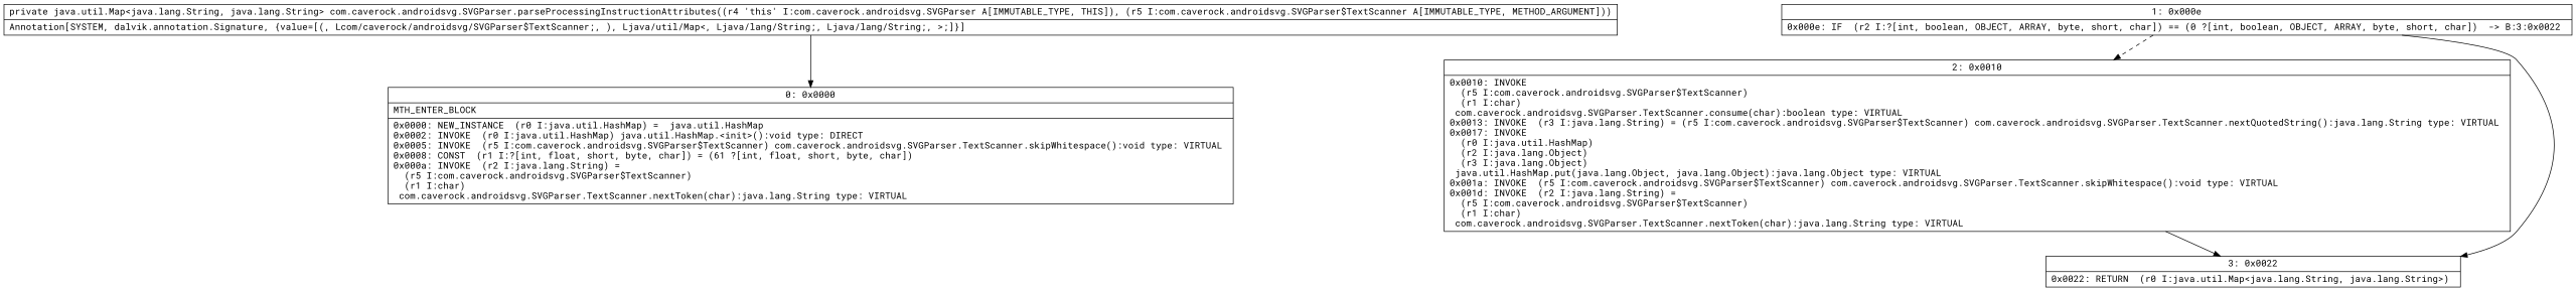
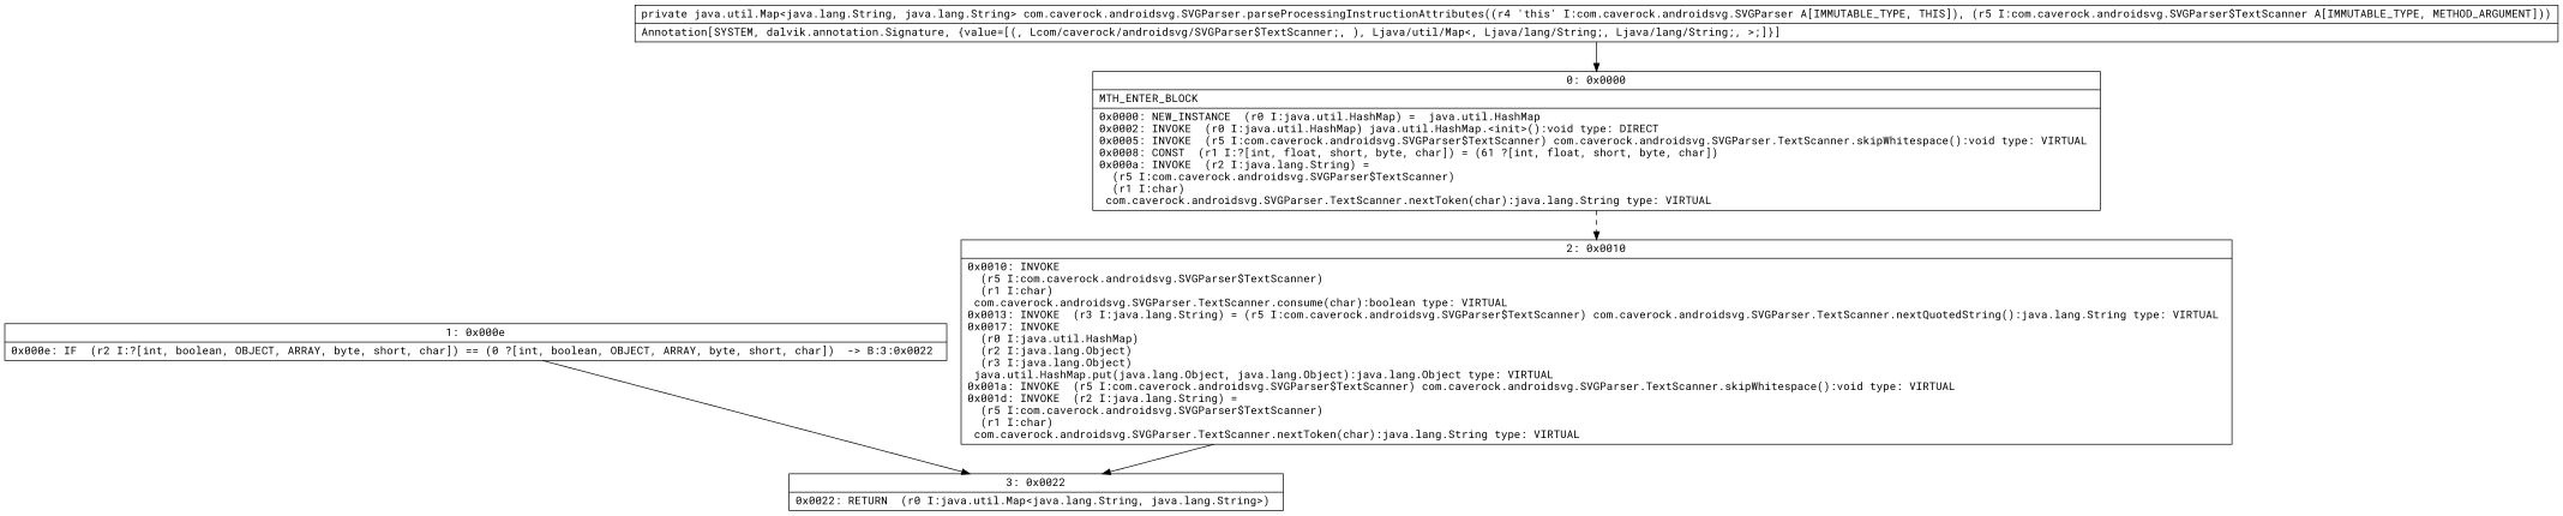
  digraph {
    fontname="Roboto Mono"
    node [fontname="Roboto Mono" shape=record]
    edge [fontname="Roboto Mono"]
    n1 [label="{0\:\ 0x0000|MTH_ENTER_BLOCK\l|0x0000: NEW_INSTANCE  (r0 I:java.util.HashMap) =  java.util.HashMap \l0x0002: INVOKE  (r0 I:java.util.HashMap) java.util.HashMap.\<init\>():void type: DIRECT \l0x0005: INVOKE  (r5 I:com.caverock.androidsvg.SVGParser$TextScanner) com.caverock.androidsvg.SVGParser.TextScanner.skipWhitespace():void type: VIRTUAL \l0x0008: CONST  (r1 I:?[int, float, short, byte, char]) = (61 ?[int, float, short, byte, char]) \l0x000a: INVOKE  (r2 I:java.lang.String) = \l  (r5 I:com.caverock.androidsvg.SVGParser$TextScanner)\l  (r1 I:char)\l com.caverock.androidsvg.SVGParser.TextScanner.nextToken(char):java.lang.String type: VIRTUAL \l}"]
    n2 [label="{1\:\ 0x000e|0x000e: IF  (r2 I:?[int, boolean, OBJECT, ARRAY, byte, short, char]) == (0 ?[int, boolean, OBJECT, ARRAY, byte, short, char])  \-\> B:3:0x0022 \l}"]
    n3 [label="{2\:\ 0x0010|0x0010: INVOKE  \l  (r5 I:com.caverock.androidsvg.SVGParser$TextScanner)\l  (r1 I:char)\l com.caverock.androidsvg.SVGParser.TextScanner.consume(char):boolean type: VIRTUAL \l0x0013: INVOKE  (r3 I:java.lang.String) = (r5 I:com.caverock.androidsvg.SVGParser$TextScanner) com.caverock.androidsvg.SVGParser.TextScanner.nextQuotedString():java.lang.String type: VIRTUAL \l0x0017: INVOKE  \l  (r0 I:java.util.HashMap)\l  (r2 I:java.lang.Object)\l  (r3 I:java.lang.Object)\l java.util.HashMap.put(java.lang.Object, java.lang.Object):java.lang.Object type: VIRTUAL \l0x001a: INVOKE  (r5 I:com.caverock.androidsvg.SVGParser$TextScanner) com.caverock.androidsvg.SVGParser.TextScanner.skipWhitespace():void type: VIRTUAL \l0x001d: INVOKE  (r2 I:java.lang.String) = \l  (r5 I:com.caverock.androidsvg.SVGParser$TextScanner)\l  (r1 I:char)\l com.caverock.androidsvg.SVGParser.TextScanner.nextToken(char):java.lang.String type: VIRTUAL \l}"]
    n4 [label="{3\:\ 0x0022|0x0022: RETURN  (r0 I:java.util.Map\<java.lang.String, java.lang.String\>) \l}"]
    n5 [label="{private java.util.Map\<java.lang.String, java.lang.String\> com.caverock.androidsvg.SVGParser.parseProcessingInstructionAttributes((r4 'this' I:com.caverock.androidsvg.SVGParser A[IMMUTABLE_TYPE, THIS]), (r5 I:com.caverock.androidsvg.SVGParser$TextScanner A[IMMUTABLE_TYPE, METHOD_ARGUMENT]))  | Annotation[SYSTEM, dalvik.annotation.Signature, \{value=[(, Lcom\/caverock\/androidsvg\/SVGParser$TextScanner;, ), Ljava\/util\/Map\<, Ljava\/lang\/String;, Ljava\/lang\/String;, \>;]\}]\l}"]
-   n2 -> n3 [style=dashed]
+   n1 -> n3 [style=dashed]
    n2 -> n4
    n3 -> n4
    n5 -> n1
  }
